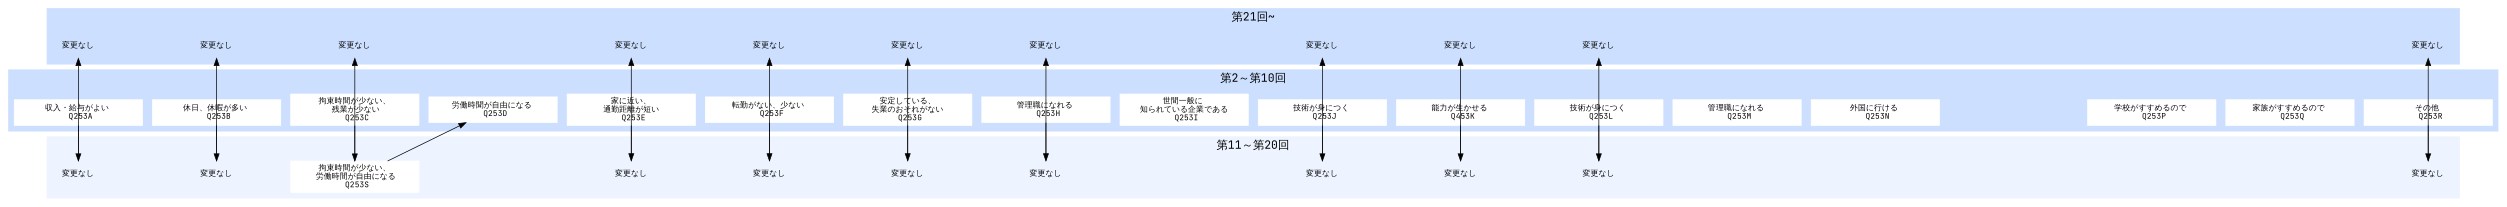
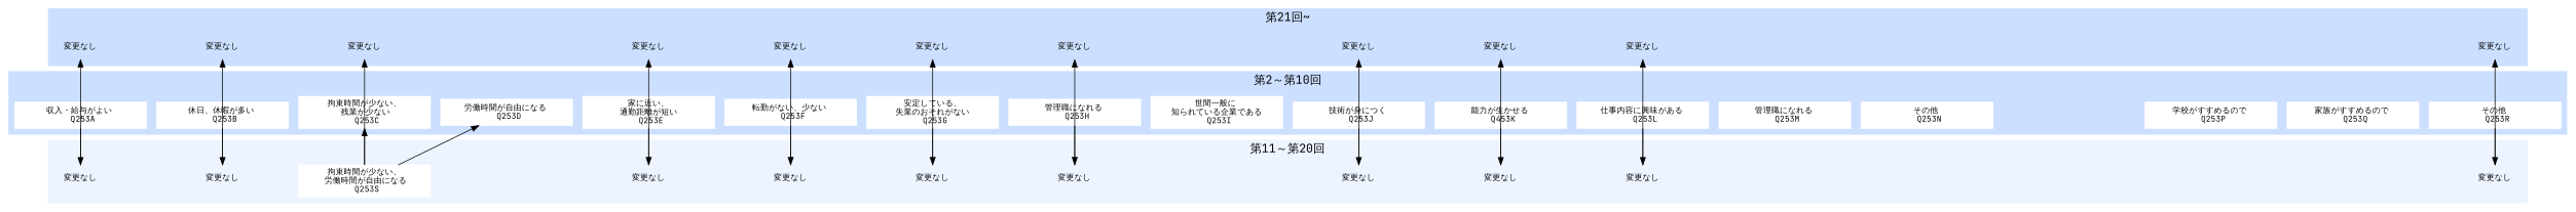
  digraph {
    compound=true
    fontname="JetBrains Mono"
    newrank=true
    nodesep=.0
    rankdir=LR
    ranksep=.2
    splines=false
    node [color=white fontname="JetBrains Mono" fontsize=11 shape=box style=filled]
    edge [fontname="JetBrains Mono" style=invis]
    n1 [label="収入・給与がよい \n Q253A" width=2.5]
    n2 [color=none label="変更なし" width=1.0]
    n3 [color=none label="変更なし" width=1.0]
    n4 [label="休日、休暇が多い \n Q253B" width=2.5]
    n5 [color=none label="変更なし" width=1.0]
    n6 [color=none label="変更なし" width=1.0]
    n7 [label="拘束時間が少ない、\n 残業が少ない\n Q253C" width=2.5]
    n8 [label="拘束時間が少ない、\n 労働時間が自由になる\n Q253S" width=2.5]
    n9 [color=none label="変更なし" width=1.0]
    n10 [label="労働時聞が自由になる \n Q253D" width=2.5]
    b4 [style=invis width=2.5]
    c4 [style=invis width=2.5]
    n13 [label="家に近い、\n 通勤距離が短い \n Q253E" width=2.5]
    n14 [color=none label="変更なし" width=1.0]
    n15 [color=none label="変更なし" width=1.0]
    n16 [label="転勤がない、少ない \n Q253F" width=2.5]
    n17 [color=none label="変更なし" width=1.0]
    n18 [color=none label="変更なし" width=1.0]
    n19 [label="安定している、\n 失業のおそれがない \n Q253G" width=2.5]
    n20 [color=none label="変更なし" width=1.0]
    n21 [color=none label="変更なし" width=1.0]
    n22 [label="管理職になれる \n Q253H" width=2.5]
    n23 [color=none label="変更なし" width=1.0]
    n24 [color=none label="変更なし" width=1.0]
    n25 [label="世間一般に \n 知られている企業である \n Q253I" width=2.5]
    b9 [style=invis width=2.5]
    c9 [style=invis width=2.5]
    n28 [label="技術が身につく \n Q253J" width=2.5]
    n29 [color=none label="変更なし" width=1.0]
    n30 [color=none label="変更なし" width=1.0]
    n31 [label="能力が生かせる \n Q453K" width=2.5]
    n32 [color=none label="変更なし" width=1.0]
    n33 [color=none label="変更なし" width=1.0]
-   n34 [label="技術が身につく \n Q253L" width=2.5]
+   n34 [label="仕事内容に興味がある \n Q253L" width=2.5]
    n35 [color=none label="変更なし" width=1.0]
    n36 [color=none label="変更なし" width=1.0]
    n37 [label="管理職になれる \n Q253M" width=2.5]
    b13 [style=invis width=2.5]
    c13 [style=invis width=2.5]
-   n40 [label="外国に行ける \n Q253N" width=2.5]
+   n40 [label="その他 \n Q253N" width=2.5]
    b14 [style=invis width=2.5]
    c14 [style=invis width=2.5]
    b15 [style=invis width=2.5]
    c15 [style=invis width=2.5]
    n45 [label="学校がすすめるので \n Q253P" width=2.5]
    b16 [style=invis width=2.5]
    c16 [style=invis width=2.5]
    n48 [label="家族がすすめるので \n Q253Q" width=2.5]
    b17 [style=invis width=2.5]
    c17 [style=invis width=2.5]
    n51 [label="その他 \n Q253R" width=2.5]
    n52 [color=none label="変更なし" width=1.0]
    n53 [color=none label="変更なし" width=1.0]
    subgraph sub_1 {
      rank=same
      n1
      n2
      n3
    }
    subgraph sub_2 {
      rank=same
      n4
      n5
      n6
    }
    subgraph sub_3 {
      rank=same
      n7
      n8
      n9
    }
    subgraph sub_4 {
      rank=same
      n10
      b4
      c4
    }
    subgraph sub_5 {
      rank=same
      n13
      n14
      n15
    }
    subgraph sub_6 {
      rank=same
      n16
      n17
      n18
    }
    subgraph sub_7 {
      rank=same
      n19
      n20
      n21
    }
    subgraph sub_8 {
      rank=same
      n22
      n23
      n24
    }
    subgraph sub_9 {
      rank=same
      n25
      b9
      c9
    }
    subgraph sub_10 {
      rank=same
      n28
      n29
      n30
    }
    subgraph sub_11 {
      rank=same
      n31
      n32
      n33
    }
    subgraph sub_12 {
      rank=same
      n34
      n35
      n36
    }
    subgraph sub_13 {
      rank=same
      n37
      b13
      c13
    }
    subgraph sub_14 {
      rank=same
      n40
      b14
      c14
    }
    subgraph sub_15 {
      rank=same
      b15
      c15
    }
    subgraph sub_16 {
      rank=same
      n45
      b16
      c16
    }
    subgraph sub_17 {
      rank=same
      n48
      b17
      c17
    }
    subgraph sub_18 {
      rank=same
      n51
      n52
      n53
    }
    subgraph cluster_19 {
      color="#ccdfff"
      fontsize=16
      label="第2～第10回"
      style=filled
      n1
      n4
      n7
      n10
      n13
      n16
      n19
      n22
      n25
      n28
      n31
      n34
      n37
      n40
      n45
      n48
      n51
    }
    subgraph cluster_20 {
      color="#edf4ff"
      fontsize=16
      label="第11～第20回"
      style=filled
      n2
      n5
      n8
      b4
      n14
      n17
      n20
      n23
      b9
      n29
      n32
      n35
      b13
      b14
      b15
      b16
      b17
      n52
    }
    subgraph cluster_21 {
      color="#ccdfff"
      fontsize=16
      label="第21回~"
      style=filled
      n3
      n6
      n9
      c4
      n15
      n18
      n21
      n24
      c9
      n30
      n33
      n36
      c13
      c14
      c15
      c16
      c17
      n53
    }
    n1 -> n2 [style=""]
    n1 -> n4
    n2 -> n3 [style=""]
    n2 -> n5
    n3 -> n6
    n4 -> n5 [style=""]
    n4 -> n7
    n5 -> n6 [style=""]
    n5 -> n8
    n6 -> n9
-   n7 -> n8 [style=""]
+   n8 -> n7 [style=""]
    n7 -> n10
    n8 -> n9 [style=""]
    n8 -> n10 [style=""]
    n8 -> b4
    n9 -> c4
    n10 -> n13
    b4 -> n14
    c4 -> n15
    n13 -> n14 [style=""]
    n13 -> n16
    n14 -> n15 [style=""]
    n14 -> n17
    n15 -> n18
    n16 -> n17 [style=""]
    n16 -> n19
    n17 -> n18 [style=""]
    n17 -> n20
    n18 -> n21
    n19 -> n20 [style=""]
    n19 -> n22
    n20 -> n21 [style=""]
    n20 -> n23
    n21 -> n24
    n22 -> n23 [style=""]
    n22 -> n25
    n23 -> n24 [style=""]
    n23 -> b9
    n24 -> c9
    n25 -> n28
    b9 -> n29
    c9 -> n30
    n28 -> n29 [style=""]
    n28 -> n31
    n29 -> n30 [style=""]
    n29 -> n32
    n30 -> n33
    n31 -> n32 [style=""]
    n31 -> n34
    n32 -> n33 [style=""]
    n32 -> n35
    n33 -> n36
    n34 -> n35 [style=""]
    n34 -> n37
    n35 -> n36 [style=""]
    n35 -> b13
    n36 -> c13
    n37 -> n40
    b13 -> b14
    c13 -> c14
    b14 -> b15
    c14 -> c15
    b15 -> b16
    c15 -> c16
    n45 -> n48
    b16 -> b17
    c16 -> c17
    n48 -> n51
    b17 -> n52
    c17 -> n53
    n51 -> n52 [style=""]
    n52 -> n53 [style=""]
  }
